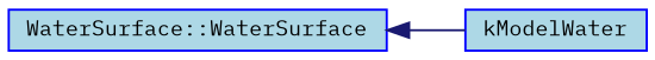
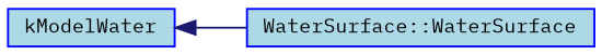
  digraph {
    rankdir=LR
    fontname="IBM Plex Mono"
    node [color=blue fillcolor=lightblue fontname="IBM Plex Mono" fontsize=10 shape=record style=filled]
    n1 [fontcolor=black height=0.2 label=kModelWater width=0.4]
    n2 [height=0.2 label="WaterSurface::WaterSurface" width=0.4]
-   n2 -> n1 [color=midnightblue dir=back fontname="IBM Plex Mono" fontsize=10 labelfontname=Helvetica labelfontsize=10 style=solid]
+   n1 -> n2 [color=midnightblue dir=back fontname="IBM Plex Mono" fontsize=10 labelfontname=Helvetica labelfontsize=10 style=solid]
  }
